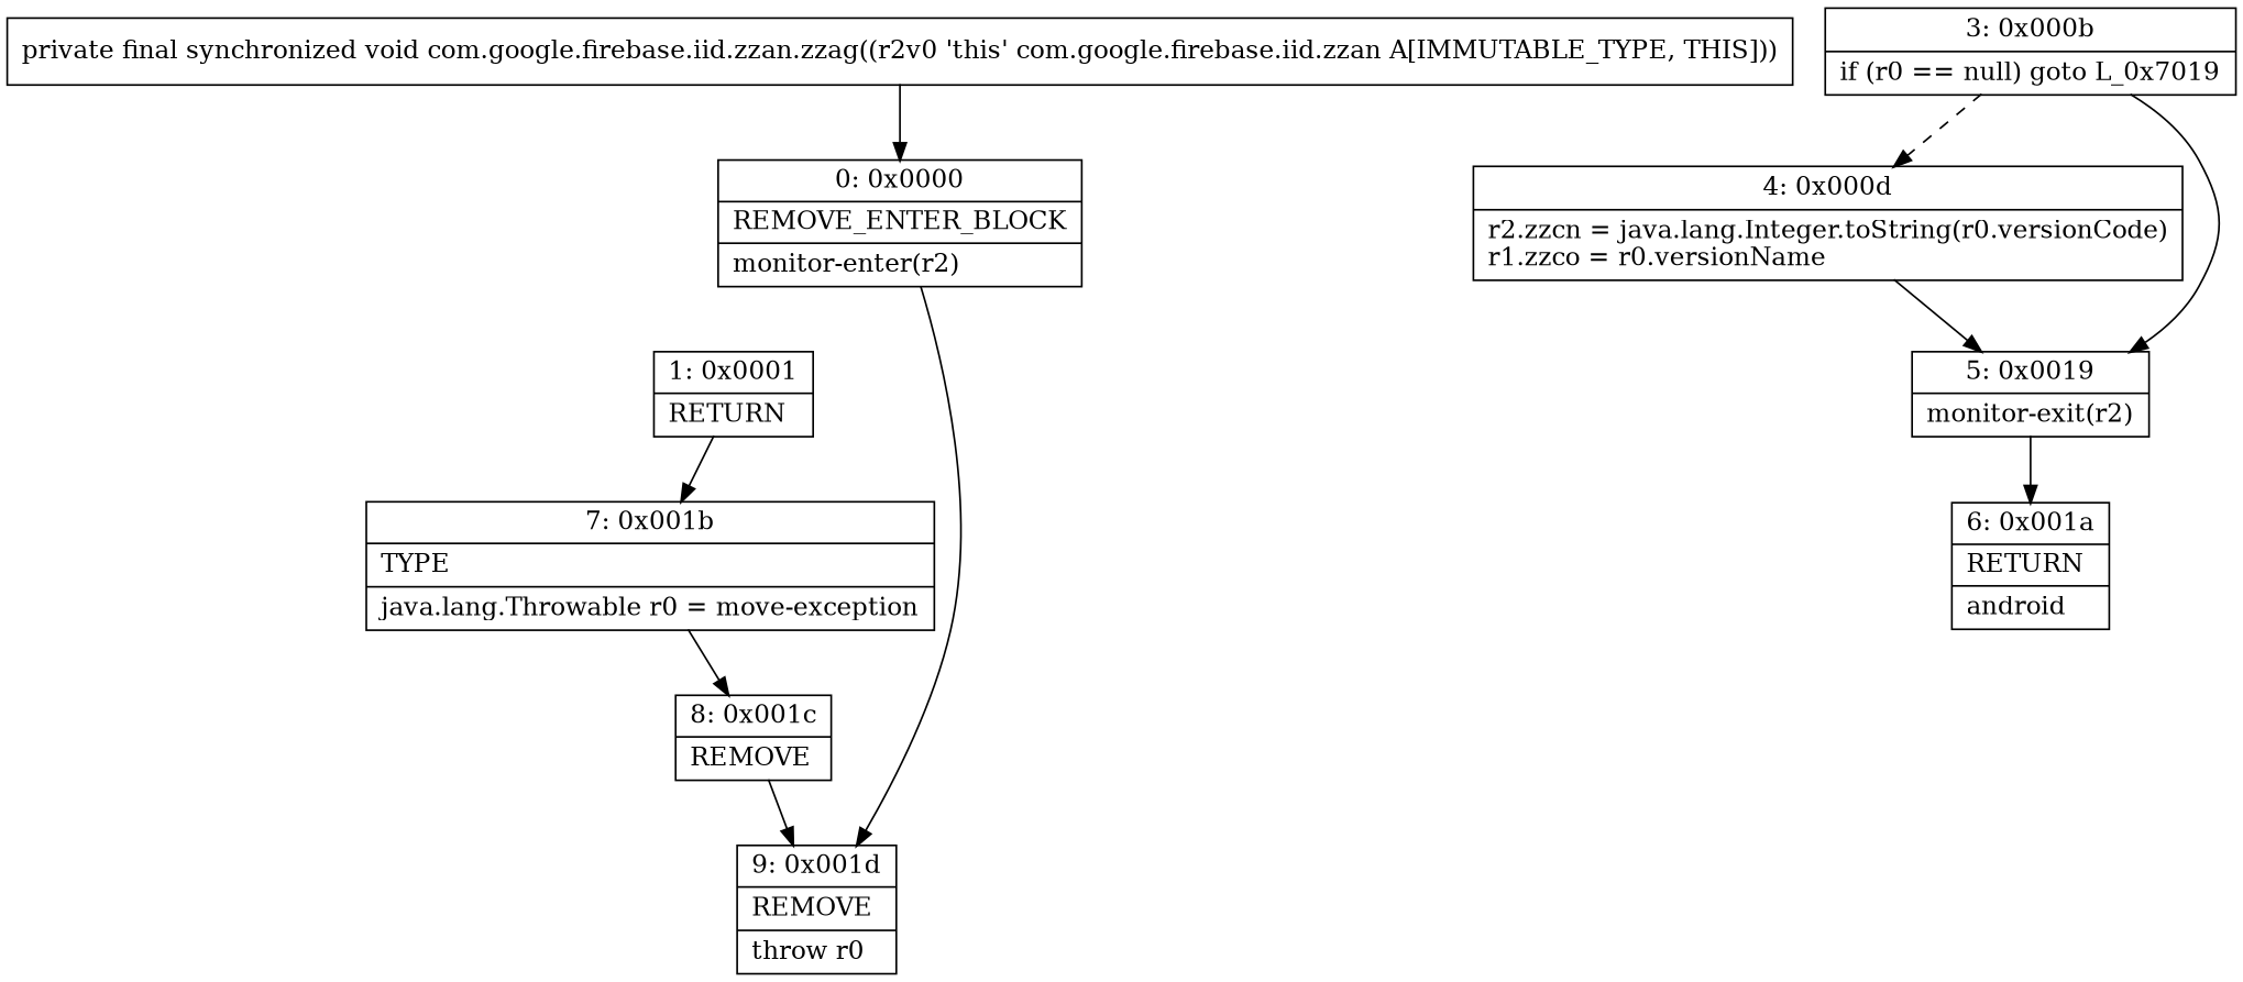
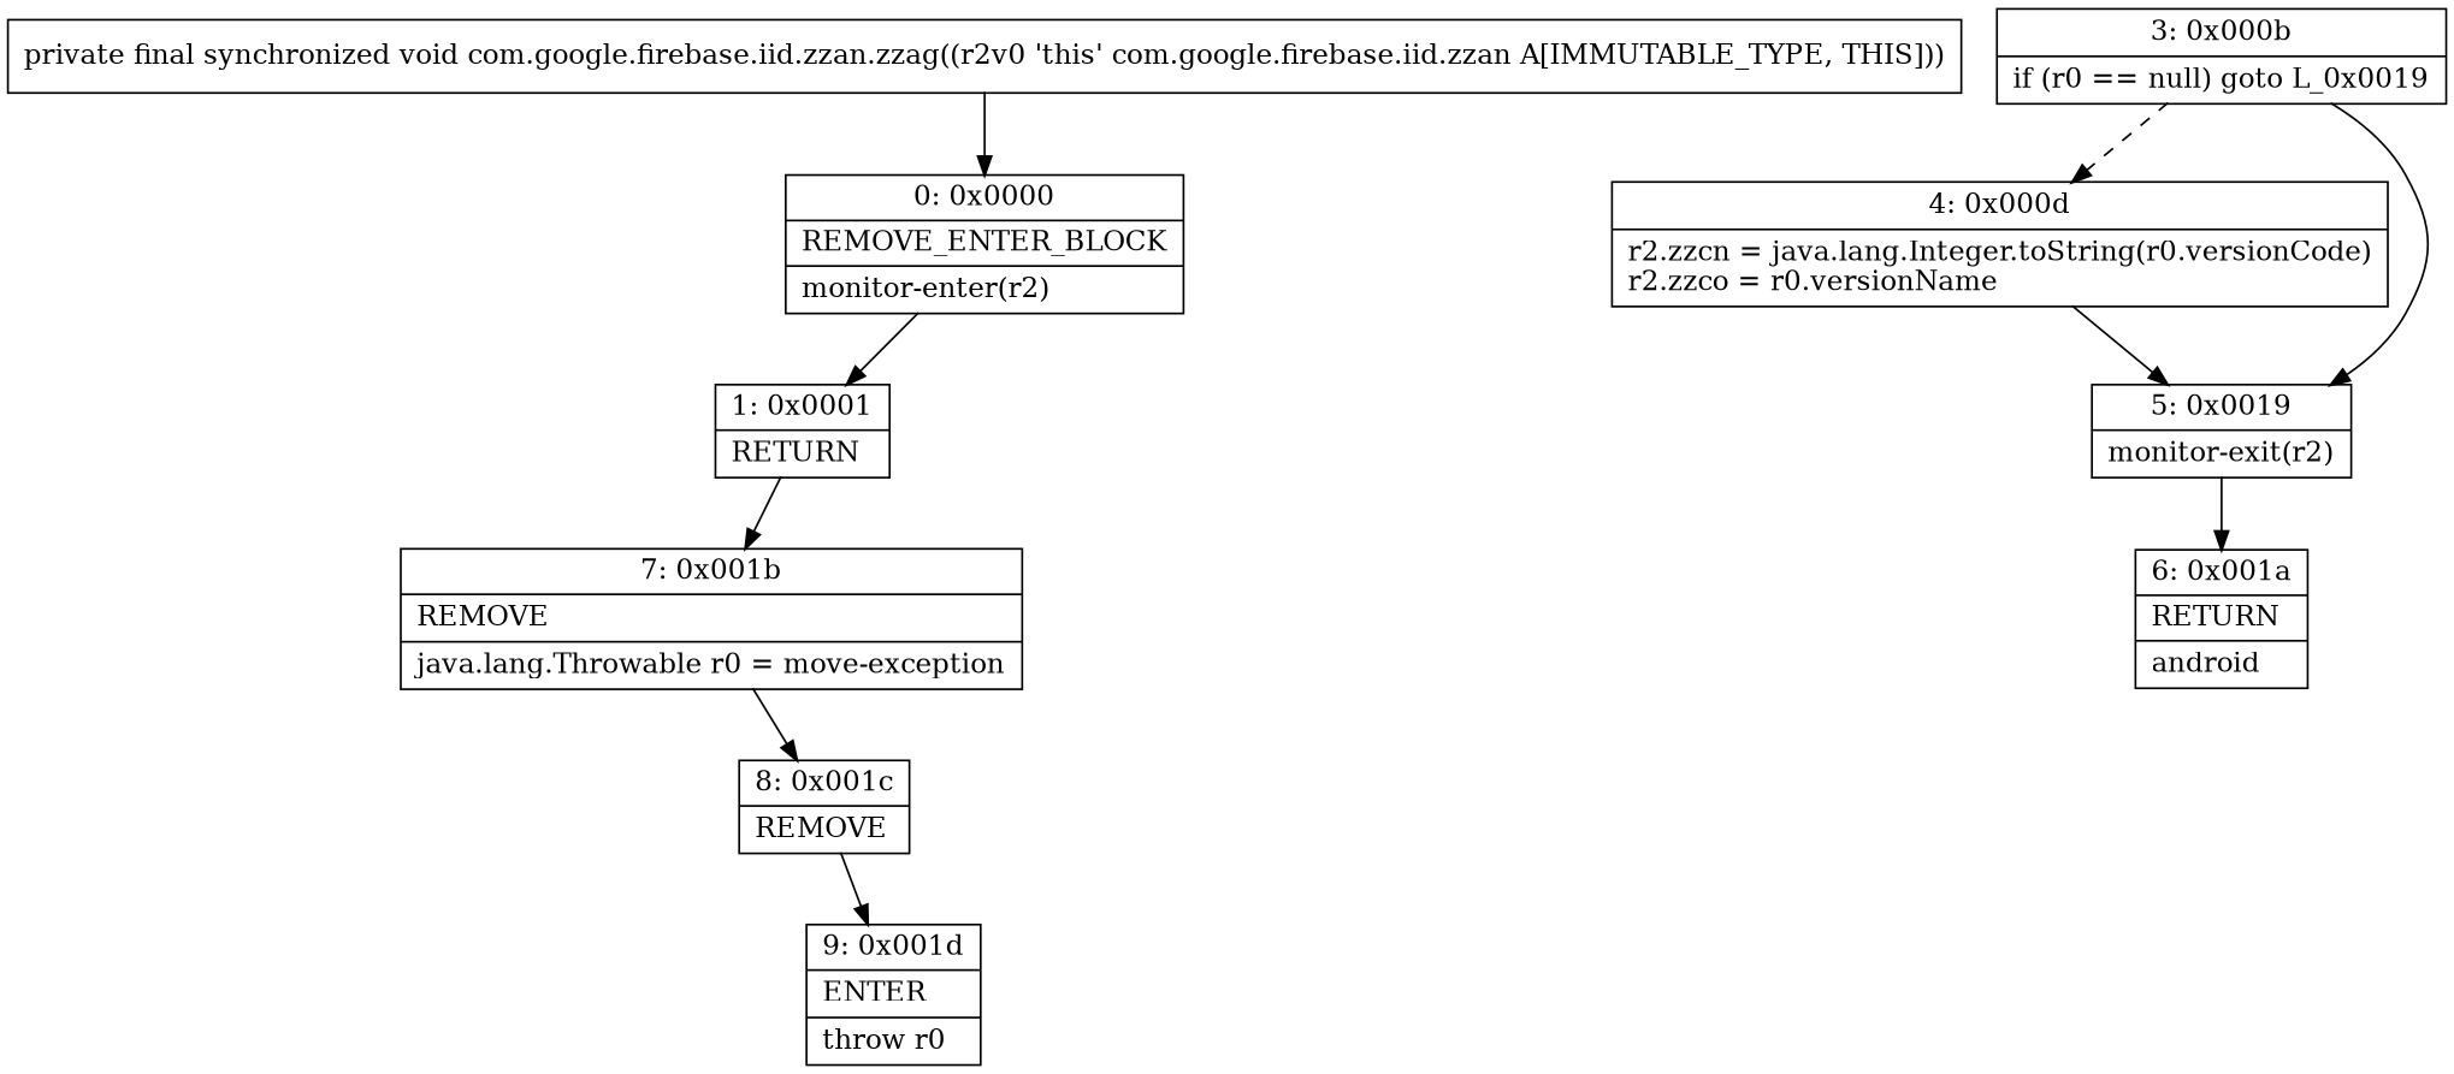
  digraph {
    node [shape=record]
    n1 [label="{0\:\ 0x0000|REMOVE_ENTER_BLOCK\l|monitor\-enter(r2)\l}"]
    n2 [label="{1\:\ 0x0001|RETURN\l}"]
-   n3 [label="{7\:\ 0x001b|TYPE\l|java.lang.Throwable r0 = move\-exception\l}"]
+   n3 [label="{7\:\ 0x001b|REMOVE\l|java.lang.Throwable r0 = move\-exception\l}"]
    n4 [label="{8\:\ 0x001c|REMOVE\l}"]
-   n5 [label="{3\:\ 0x000b|if (r0 == null) goto L_0x7019\l}"]
-   n6 [label="{4\:\ 0x000d|r2.zzcn = java.lang.Integer.toString(r0.versionCode)\lr1.zzco = r0.versionName\l}"]
+   n5 [label="{3\:\ 0x000b|if (r0 == null) goto L_0x0019\l}"]
+   n6 [label="{4\:\ 0x000d|r2.zzcn = java.lang.Integer.toString(r0.versionCode)\lr2.zzco = r0.versionName\l}"]
    n7 [label="{5\:\ 0x0019|monitor\-exit(r2)\l}"]
    n8 [label="{6\:\ 0x001a|RETURN\l|android\l}"]
-   n9 [label="{9\:\ 0x001d|REMOVE\l|throw r0\l}"]
+   n9 [label="{9\:\ 0x001d|ENTER\l|throw r0\l}"]
    n10 [label="{private final synchronized void com.google.firebase.iid.zzan.zzag((r2v0 'this' com.google.firebase.iid.zzan A[IMMUTABLE_TYPE, THIS])) }"]
-   n1 -> n9
+   n1 -> n2
    n2 -> n3
    n3 -> n4
    n4 -> n9
    n5 -> n6 [style=dashed]
    n5 -> n7
    n6 -> n7
    n7 -> n8
    n10 -> n1
  }
